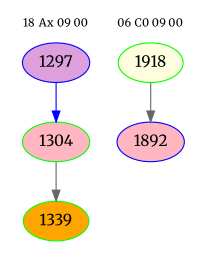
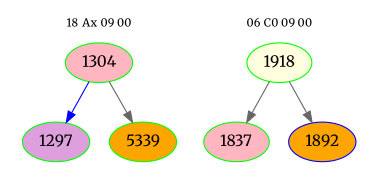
  digraph {
    fontname=Merriweather
    node [color=green fillcolor=lightpink fontname=Merriweather style=filled]
    edge [color=gray40 fontname=Merriweather style=solid]
    n1 [label=1304]
-   n2 [color=blue fillcolor=plum label=1297]
-   n3 [fillcolor=orange label=1339]
+   n2 [fillcolor=plum label=1297]
+   n3 [fillcolor=orange label=5339]
    n4 [fillcolor=lightyellow label=1918]
-   n6 [color=blue label=1892]
+   n5 [label=1837]
+   n6 [color=blue fillcolor=orange label=1892]
    subgraph cluster_1 {
      color=white
      fontsize=10
      label="18_Ax_09_00"
      n1
      n2
      n3
    }
    subgraph cluster_2 {
      color=white
      fontsize=10
      label="06_C0_09_00"
      n4
+     n5
      n6
    }
-   n2 -> n1 [color=blue]
+   n1 -> n2 [color=blue]
    n1 -> n3
+   n4 -> n5
    n4 -> n6
  }
